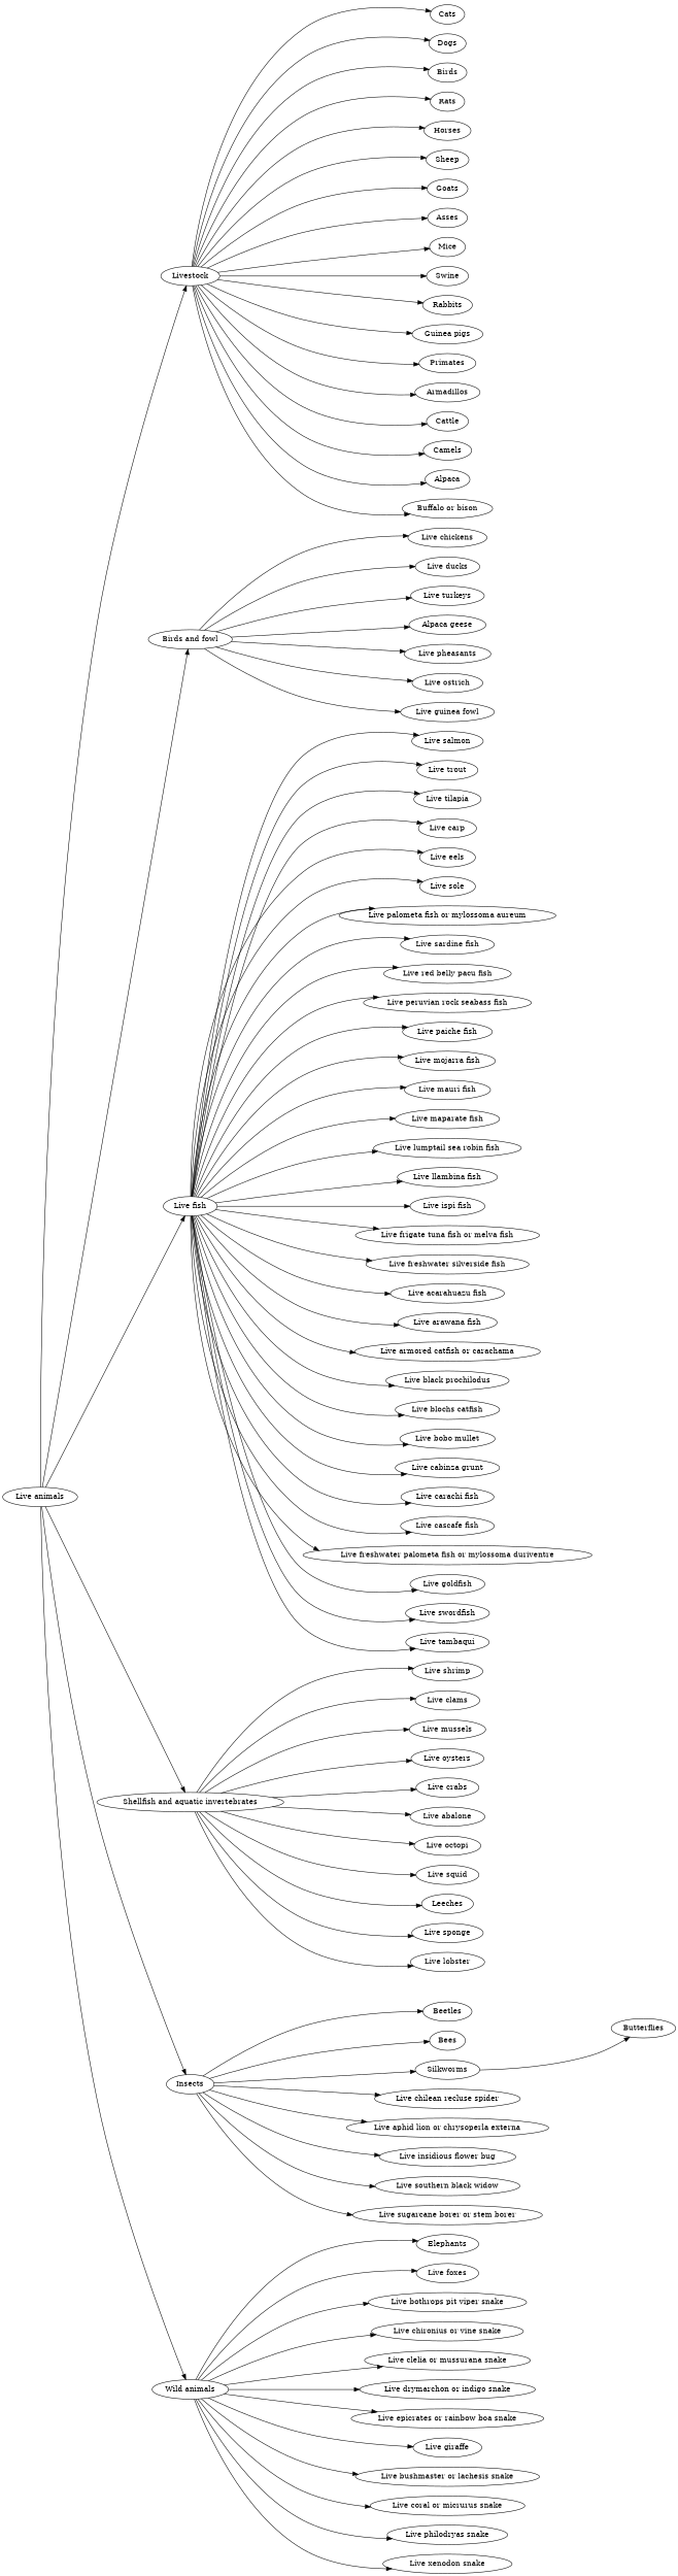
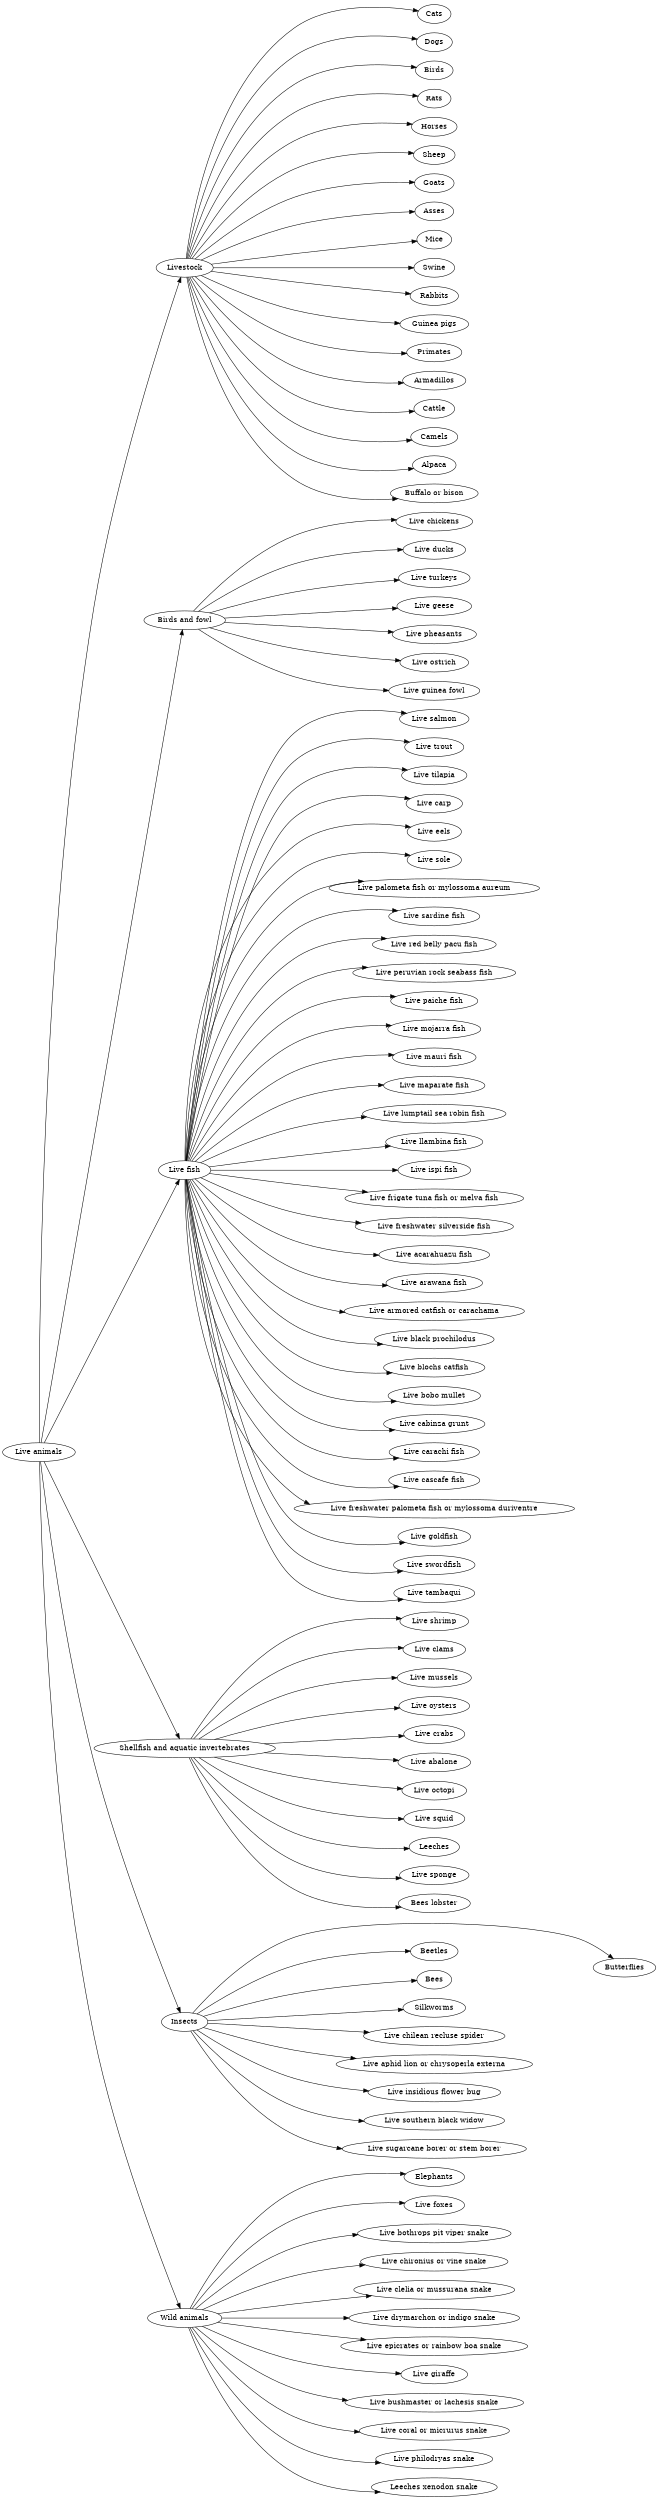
  digraph {
    rankdir=LR
    "Live animals"
    Livestock
    "Birds and fowl"
    "Live fish"
    "Shellfish and aquatic invertebrates"
    Insects
    "Wild animals"
    Cats
    Dogs
    n10 [label=Birds]
    Rats
    Horses
    Sheep
    Goats
    Asses
    Mice
    Swine
    Rabbits
    "Guinea pigs"
    Primates
    Armadillos
    Cattle
    Camels
    Alpaca
    "Buffalo or bison"
    "Live chickens"
    "Live ducks"
    "Live turkeys"
-   "Live geese" [label="Alpaca geese"]
+   "Live geese"
    "Live pheasants"
    "Live ostrich"
    "Live guinea fowl"
    "Live salmon"
    "Live trout"
    "Live tilapia"
    "Live carp"
    "Live eels"
    "Live sole"
    "Live palometa fish or mylossoma aureum"
    "Live sardine fish"
    "Live red belly pacu fish"
    "Live peruvian rock seabass fish"
    "Live paiche fish"
    "Live mojarra fish"
    "Live mauri fish"
    "Live maparate fish"
    "Live lumptail sea robin fish"
    "Live llambina fish"
    "Live ispi fish"
    "Live frigate tuna fish or melva fish"
    "Live freshwater silverside fish"
    "Live acarahuazu fish"
    "Live arawana fish"
    "Live armored catfish or carachama"
    "Live black prochilodus"
    "Live blochs catfish"
    "Live bobo mullet"
    "Live cabinza grunt"
    "Live carachi fish"
    "Live cascafe fish"
    "Live freshwater palometa fish or mylossoma duriventre"
    "Live goldfish"
    "Live swordfish"
    "Live tambaqui"
    "Live shrimp"
    "Live clams"
    "Live mussels"
    "Live oysters"
    "Live crabs"
    "Live abalone"
    "Live octopi"
    "Live squid"
    Leeches
    "Live sponge"
-   "Live lobster"
+   "Live lobster" [label="Bees lobster"]
    Butterflies
    Beetles
    Bees
    Silkworms
    "Live chilean recluse spider"
    "Live aphid lion or chrysoperla externa"
    "Live insidious flower bug"
    "Live southern black widow"
    "Live sugarcane borer or stem borer"
    Elephants
    "Live foxes"
    "Live bothrops pit viper snake"
    "Live chironius or vine snake"
    "Live clelia or mussurana snake"
    "Live drymarchon or indigo snake"
    "Live epicrates or rainbow boa snake"
    "Live giraffe"
    "Live bushmaster or lachesis snake"
    "Live coral or micrurus snake"
    "Live philodryas snake"
-   "Live xenodon snake"
+   "Live xenodon snake" [label="Leeches xenodon snake"]
    "Live animals" -> Livestock
    "Live animals" -> "Birds and fowl"
    "Live animals" -> "Live fish"
    "Live animals" -> "Shellfish and aquatic invertebrates"
    "Live animals" -> Insects
    "Live animals" -> "Wild animals"
    Livestock -> Cats
    Livestock -> Dogs
    Livestock -> n10
    Livestock -> Rats
    Livestock -> Horses
    Livestock -> Sheep
    Livestock -> Goats
    Livestock -> Asses
    Livestock -> Mice
    Livestock -> Swine
    Livestock -> Rabbits
    Livestock -> "Guinea pigs"
    Livestock -> Primates
    Livestock -> Armadillos
    Livestock -> Cattle
    Livestock -> Camels
    Livestock -> Alpaca
    Livestock -> "Buffalo or bison"
    "Birds and fowl" -> "Live chickens"
    "Birds and fowl" -> "Live ducks"
    "Birds and fowl" -> "Live turkeys"
    "Birds and fowl" -> "Live geese"
    "Birds and fowl" -> "Live pheasants"
    "Birds and fowl" -> "Live ostrich"
    "Birds and fowl" -> "Live guinea fowl"
    "Live fish" -> "Live salmon"
    "Live fish" -> "Live trout"
    "Live fish" -> "Live tilapia"
    "Live fish" -> "Live carp"
    "Live fish" -> "Live eels"
    "Live fish" -> "Live sole"
    "Live fish" -> "Live palometa fish or mylossoma aureum"
    "Live fish" -> "Live sardine fish"
    "Live fish" -> "Live red belly pacu fish"
    "Live fish" -> "Live peruvian rock seabass fish"
    "Live fish" -> "Live paiche fish"
    "Live fish" -> "Live mojarra fish"
    "Live fish" -> "Live mauri fish"
    "Live fish" -> "Live maparate fish"
    "Live fish" -> "Live lumptail sea robin fish"
    "Live fish" -> "Live llambina fish"
    "Live fish" -> "Live ispi fish"
    "Live fish" -> "Live frigate tuna fish or melva fish"
    "Live fish" -> "Live freshwater silverside fish"
    "Live fish" -> "Live acarahuazu fish"
    "Live fish" -> "Live arawana fish"
    "Live fish" -> "Live armored catfish or carachama"
    "Live fish" -> "Live black prochilodus"
    "Live fish" -> "Live blochs catfish"
    "Live fish" -> "Live bobo mullet"
    "Live fish" -> "Live cabinza grunt"
    "Live fish" -> "Live carachi fish"
    "Live fish" -> "Live cascafe fish"
    "Live fish" -> "Live freshwater palometa fish or mylossoma duriventre"
    "Live fish" -> "Live goldfish"
    "Live fish" -> "Live swordfish"
    "Live fish" -> "Live tambaqui"
    "Shellfish and aquatic invertebrates" -> "Live shrimp"
    "Shellfish and aquatic invertebrates" -> "Live clams"
    "Shellfish and aquatic invertebrates" -> "Live mussels"
    "Shellfish and aquatic invertebrates" -> "Live oysters"
    "Shellfish and aquatic invertebrates" -> "Live crabs"
    "Shellfish and aquatic invertebrates" -> "Live abalone"
    "Shellfish and aquatic invertebrates" -> "Live octopi"
    "Shellfish and aquatic invertebrates" -> "Live squid"
    "Shellfish and aquatic invertebrates" -> Leeches
    "Shellfish and aquatic invertebrates" -> "Live sponge"
    "Shellfish and aquatic invertebrates" -> "Live lobster"
-   Silkworms -> Butterflies
+   Insects -> Butterflies
    Insects -> Beetles
    Insects -> Bees
    Insects -> Silkworms
    Insects -> "Live chilean recluse spider"
    Insects -> "Live aphid lion or chrysoperla externa"
    Insects -> "Live insidious flower bug"
    Insects -> "Live southern black widow"
    Insects -> "Live sugarcane borer or stem borer"
    "Wild animals" -> Elephants
    "Wild animals" -> "Live foxes"
    "Wild animals" -> "Live bothrops pit viper snake"
    "Wild animals" -> "Live chironius or vine snake"
    "Wild animals" -> "Live clelia or mussurana snake"
    "Wild animals" -> "Live drymarchon or indigo snake"
    "Wild animals" -> "Live epicrates or rainbow boa snake"
    "Wild animals" -> "Live giraffe"
    "Wild animals" -> "Live bushmaster or lachesis snake"
    "Wild animals" -> "Live coral or micrurus snake"
    "Wild animals" -> "Live philodryas snake"
    "Wild animals" -> "Live xenodon snake"
  }
